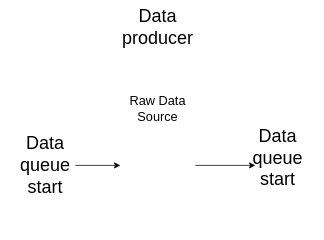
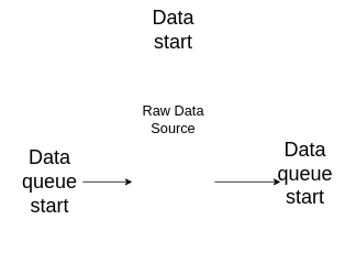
  <mxCell id="0" />
  <mxCell id="1" parent="0" />
  <mxCell id="2" value="&lt;font style=&quot;font-size: 24px;&quot;&gt;Data queue start&lt;br&gt;&lt;/font&gt;" style="text;html=1;strokeColor=none;fillColor=none;align=center;verticalAlign=middle;whiteSpace=wrap;rounded=0;" parent="1" vertex="1"><mxGeometry x="330" y="195" width="80" height="30" as="geometry" /></mxCell>
  <mxCell id="3" value="" style="group" vertex="1" connectable="0" parent="1"><mxGeometry y="130" width="128" height="168" as="geometry" x="160" /></mxCell>
  <mxCell id="4" value="" style="shape=image;html=1;verticalAlign=top;verticalLabelPosition=bottom;labelBackgroundColor=#ffffff;imageAspect=0;aspect=fixed;image=https://cdn3.iconfinder.com/data/icons/clinical-3/96/medic-128.png" vertex="1" parent="3"><mxGeometry y="40" width="100" height="100" as="geometry" /></mxCell>
  <mxCell id="5" value="&lt;font style=&quot;font-size: 17px;&quot;&gt;Raw Data Source&lt;/font&gt;" style="text;html=1;strokeColor=none;fillColor=none;align=center;verticalAlign=middle;whiteSpace=wrap;rounded=0;" vertex="1" parent="3"><mxGeometry x="-13" width="126" height="30" as="geometry" /></mxCell>
- <mxCell id="6" value="&lt;font style=&quot;font-size: 24px;&quot;&gt;Data producer&lt;/font&gt;" style="text;html=1;strokeColor=none;fillColor=none;align=center;verticalAlign=middle;whiteSpace=wrap;rounded=0;" vertex="1" parent="1"><mxGeometry x="170" y="20" width="80" height="30" as="geometry" /></mxCell>
+ <mxCell id="6" value="&lt;font style=&quot;font-size: 24px;&quot;&gt;Data start&lt;/font&gt;" style="text;html=1;strokeColor=none;fillColor=none;align=center;verticalAlign=middle;whiteSpace=wrap;rounded=0;" vertex="1" parent="1"><mxGeometry x="170" y="20" width="80" height="30" as="geometry" /></mxCell>
  <mxCell id="7" value="" style="edgeStyle=orthogonalEdgeStyle;rounded=0;orthogonalLoop=1;jettySize=auto;html=1;" edge="1" parent="1"><mxGeometry relative="1" as="geometry"><mxPoint x="260" y="220" as="sourcePoint" /><mxPoint x="340" y="220" as="targetPoint" /></mxGeometry></mxCell>
  <mxCell id="8" value="" style="edgeStyle=orthogonalEdgeStyle;rounded=0;orthogonalLoop=1;jettySize=auto;html=1;" edge="1" parent="1" source="9" target="4"><mxGeometry relative="1" as="geometry" /></mxCell>
  <mxCell id="9" value="&lt;font style=&quot;font-size: 24px;&quot;&gt;Data queue start&lt;br&gt;&lt;/font&gt;" style="text;html=1;strokeColor=none;fillColor=none;align=center;verticalAlign=middle;whiteSpace=wrap;rounded=0;" vertex="1" parent="1"><mxGeometry x="20" y="205" width="80" height="30" as="geometry" /></mxCell>
